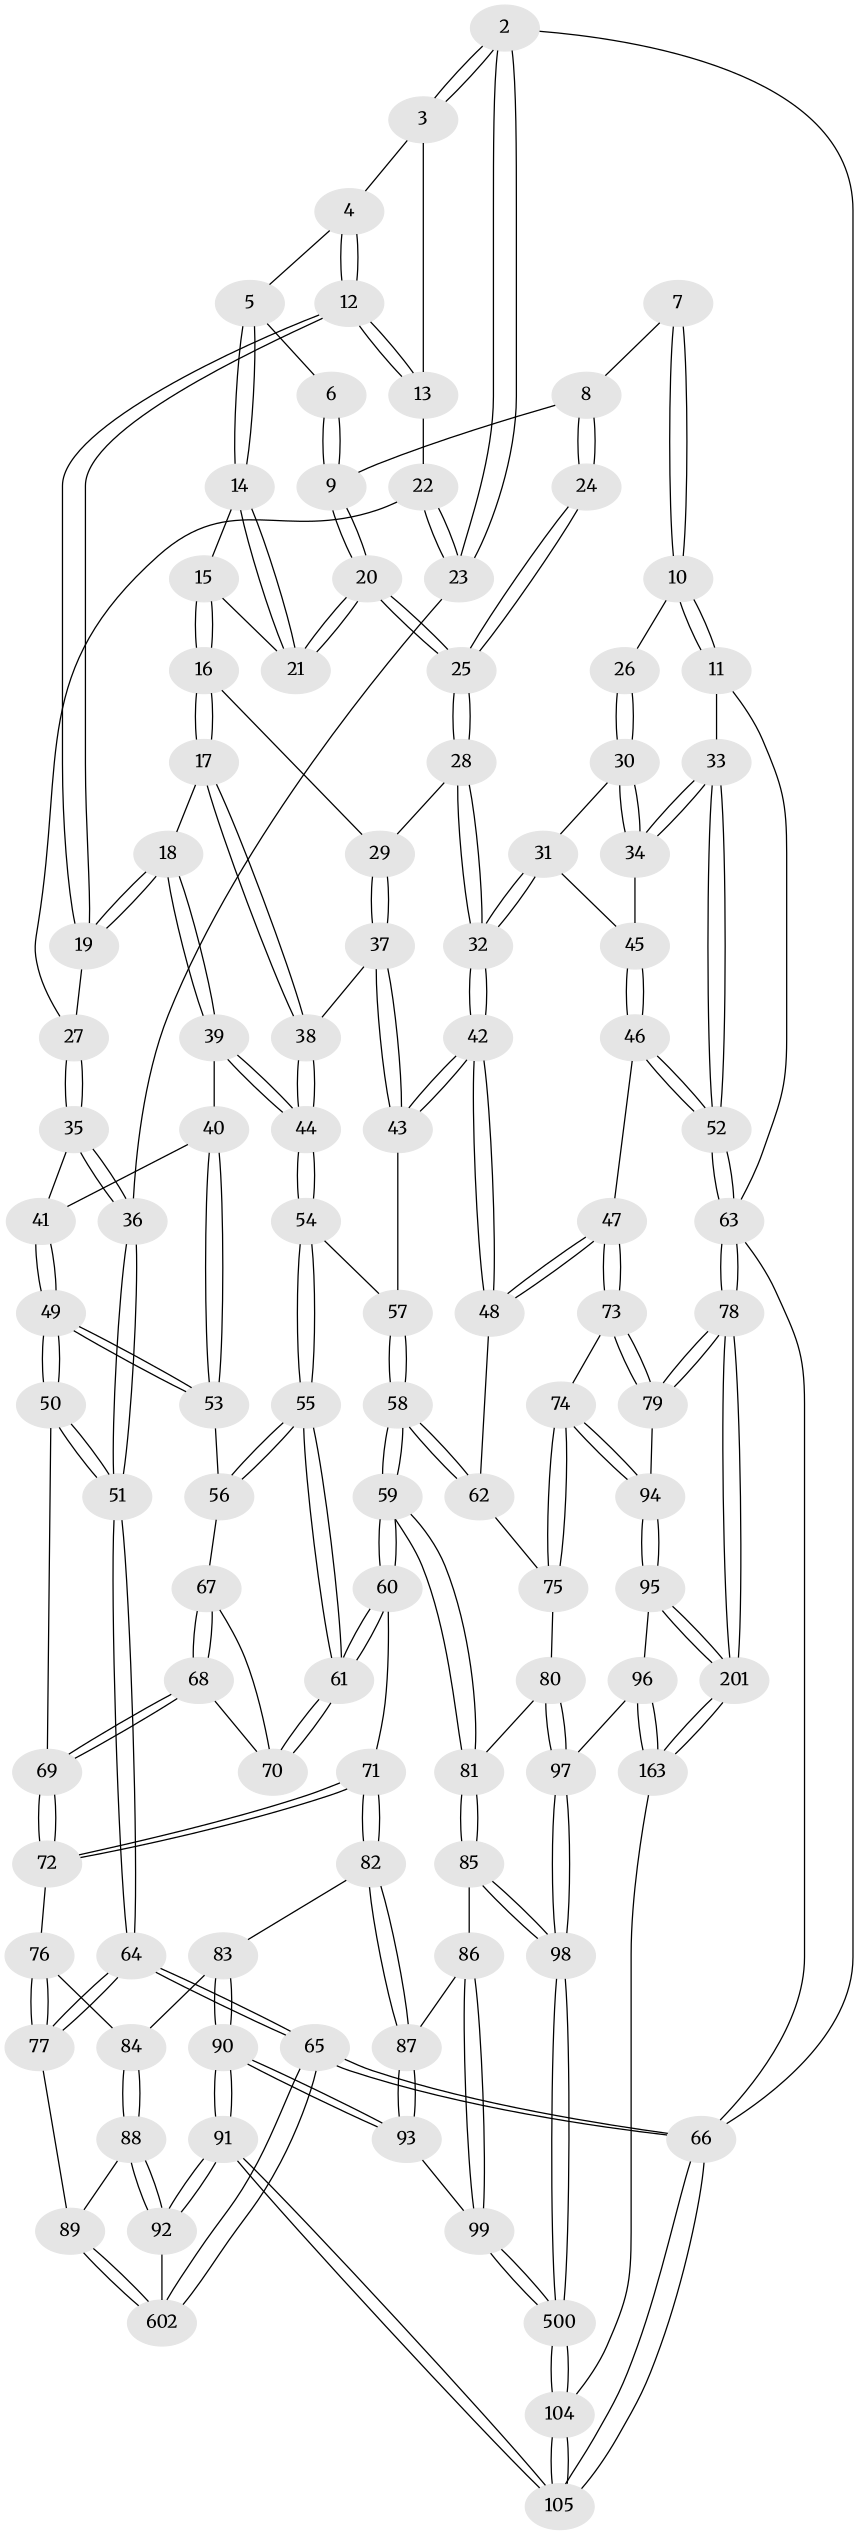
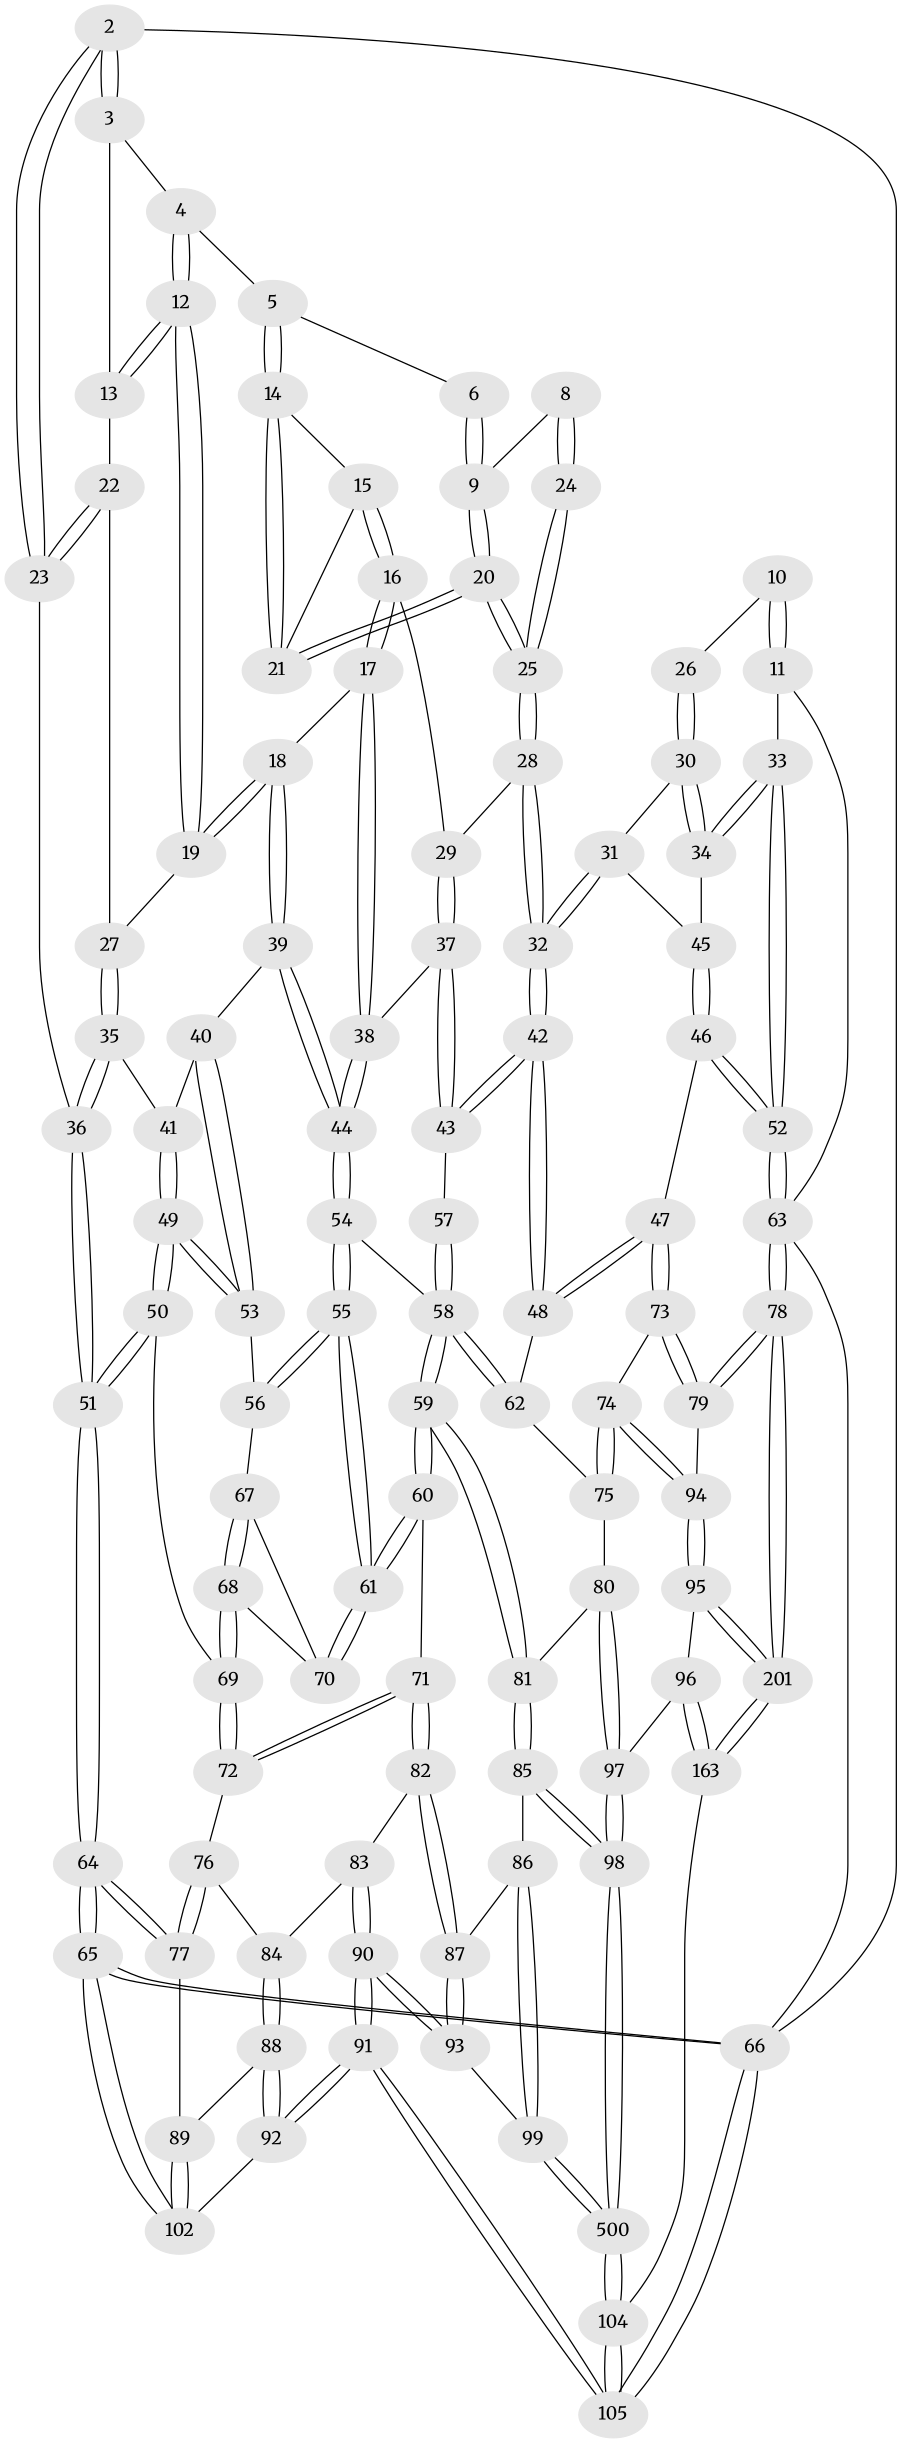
  graph {
    fontname=Merriweather
    node [color=gray90 fontname=Merriweather style=filled]
    edge [fontname=Merriweather]
    2
    3
    23
    66
-   7
    8
    10
    11
    33
    63
    4
    13
    36
    105
    5
    12
    22
    6
    14
    19
    9
    15
    21
    20
    24
    26
    25
    30
    34
    52
    78
    27
    16
    17
    29
    18
    38
    37
    39
    44
    40
    35
    28
    51
    32
    31
    41
    42
    43
    45
    46
    48
    49
    64
    57
    54
    53
    56
    50
    62
    58
    55
    47
    73
    74
    79
    75
    69
    72
    65
    77
    67
    61
    70
    68
    59
    60
    81
    71
    85
    82
    80
    n83 [label=201]
-   102 [label=602]
+   102
    89
    76
    83
    87
    84
    94
    95
    97
    88
    n94 [label=163]
    98
    86
    90
    93
    91
    92
    99
    n102 [label=500]
    96
    104
    2 -- 3
    2 -- 3
    2 -- 23
    2 -- 23
    2 -- 66
    3 -- 4
    3 -- 13
    23 -- 36
    66 -- 105
    66 -- 105
-   7 -- 8
-   7 -- 10
-   7 -- 10
    8 -- 9
    8 -- 24
    8 -- 24
    10 -- 11
    10 -- 11
    10 -- 26
    11 -- 33
    11 -- 63
    33 -- 34
    33 -- 34
    33 -- 52
    33 -- 52
    63 -- 66
    63 -- 78
    63 -- 78
    4 -- 5
    4 -- 12
    4 -- 12
    13 -- 22
    36 -- 51
    36 -- 51
    5 -- 6
    5 -- 14
    5 -- 14
    12 -- 13
    12 -- 13
    12 -- 19
    12 -- 19
    22 -- 23
    22 -- 23
    22 -- 27
    6 -- 9
    6 -- 9
    14 -- 15
    14 -- 21
    14 -- 21
    19 -- 27
    9 -- 20
    9 -- 20
    15 -- 21
    15 -- 16
    15 -- 16
    20 -- 21
    20 -- 21
    20 -- 25
    20 -- 25
    24 -- 25
    24 -- 25
    26 -- 30
    26 -- 30
    25 -- 28
    25 -- 28
    30 -- 34
    30 -- 34
    30 -- 31
    34 -- 45
    52 -- 63
    52 -- 63
    78 -- 79
    78 -- 79
    78 -- n83
    78 -- n83
    27 -- 35
    27 -- 35
    16 -- 17
    16 -- 17
    16 -- 29
    17 -- 18
    17 -- 38
    17 -- 38
    29 -- 37
    29 -- 37
    18 -- 19
    18 -- 19
    18 -- 39
    18 -- 39
    38 -- 44
    38 -- 44
    37 -- 38
    37 -- 43
    37 -- 43
    39 -- 44
    39 -- 44
    39 -- 40
    44 -- 54
    44 -- 54
    40 -- 41
    40 -- 53
    40 -- 53
    35 -- 36
    35 -- 36
    35 -- 41
    28 -- 29
    28 -- 32
    28 -- 32
    51 -- 64
    51 -- 64
    32 -- 42
    32 -- 42
    31 -- 32
    31 -- 32
    31 -- 45
    41 -- 49
    41 -- 49
    42 -- 43
    42 -- 43
    42 -- 48
    42 -- 48
    43 -- 57
    45 -- 46
    45 -- 46
    46 -- 52
    46 -- 52
    46 -- 47
    48 -- 62
    49 -- 53
    49 -- 53
    49 -- 50
    49 -- 50
    64 -- 65
    64 -- 65
    64 -- 77
    64 -- 77
    57 -- 58
    57 -- 58
-   54 -- 57
+   54 -- 58
    54 -- 55
    54 -- 55
    53 -- 56
    56 -- 67
    50 -- 51
    50 -- 51
    50 -- 69
    62 -- 75
    58 -- 62
    58 -- 62
    58 -- 59
    58 -- 59
    55 -- 56
    55 -- 56
    55 -- 61
    55 -- 61
    47 -- 48
    47 -- 48
    47 -- 73
    47 -- 73
    73 -- 74
    73 -- 79
    73 -- 79
    74 -- 75
    74 -- 75
    74 -- 94
    74 -- 94
    79 -- 94
    75 -- 80
    69 -- 72
    69 -- 72
    72 -- 76
    65 -- 66
    65 -- 66
    65 -- 102
    65 -- 102
    77 -- 89
    67 -- 70
    67 -- 68
    67 -- 68
    61 -- 70
    61 -- 70
    68 -- 69
    68 -- 69
    68 -- 70
    59 -- 60
    59 -- 60
    59 -- 81
    59 -- 81
    60 -- 61
    60 -- 61
    60 -- 71
    81 -- 85
    81 -- 85
    71 -- 72
    71 -- 72
    71 -- 82
    71 -- 82
    85 -- 98
    85 -- 98
    85 -- 86
    82 -- 83
    82 -- 87
    82 -- 87
    80 -- 81
    80 -- 97
    80 -- 97
    n83 -- n94
    n83 -- n94
    89 -- 102
    89 -- 102
    76 -- 77
    76 -- 77
    76 -- 84
    83 -- 84
    83 -- 90
    83 -- 90
    87 -- 93
    87 -- 93
    84 -- 88
    84 -- 88
    94 -- 95
    94 -- 95
    95 -- n83
    95 -- n83
    95 -- 96
    97 -- 98
    97 -- 98
    88 -- 89
    88 -- 92
    88 -- 92
    n94 -- 104
    98 -- n102
    98 -- n102
    86 -- 87
    86 -- 99
    86 -- 99
    90 -- 93
    90 -- 93
    90 -- 91
    90 -- 91
    93 -- 99
    91 -- 105
    91 -- 105
    91 -- 92
    91 -- 92
    92 -- 102
    99 -- n102
    99 -- n102
    n102 -- 104
    n102 -- 104
    96 -- 97
    96 -- n94
    96 -- n94
    104 -- 105
    104 -- 105
  }
